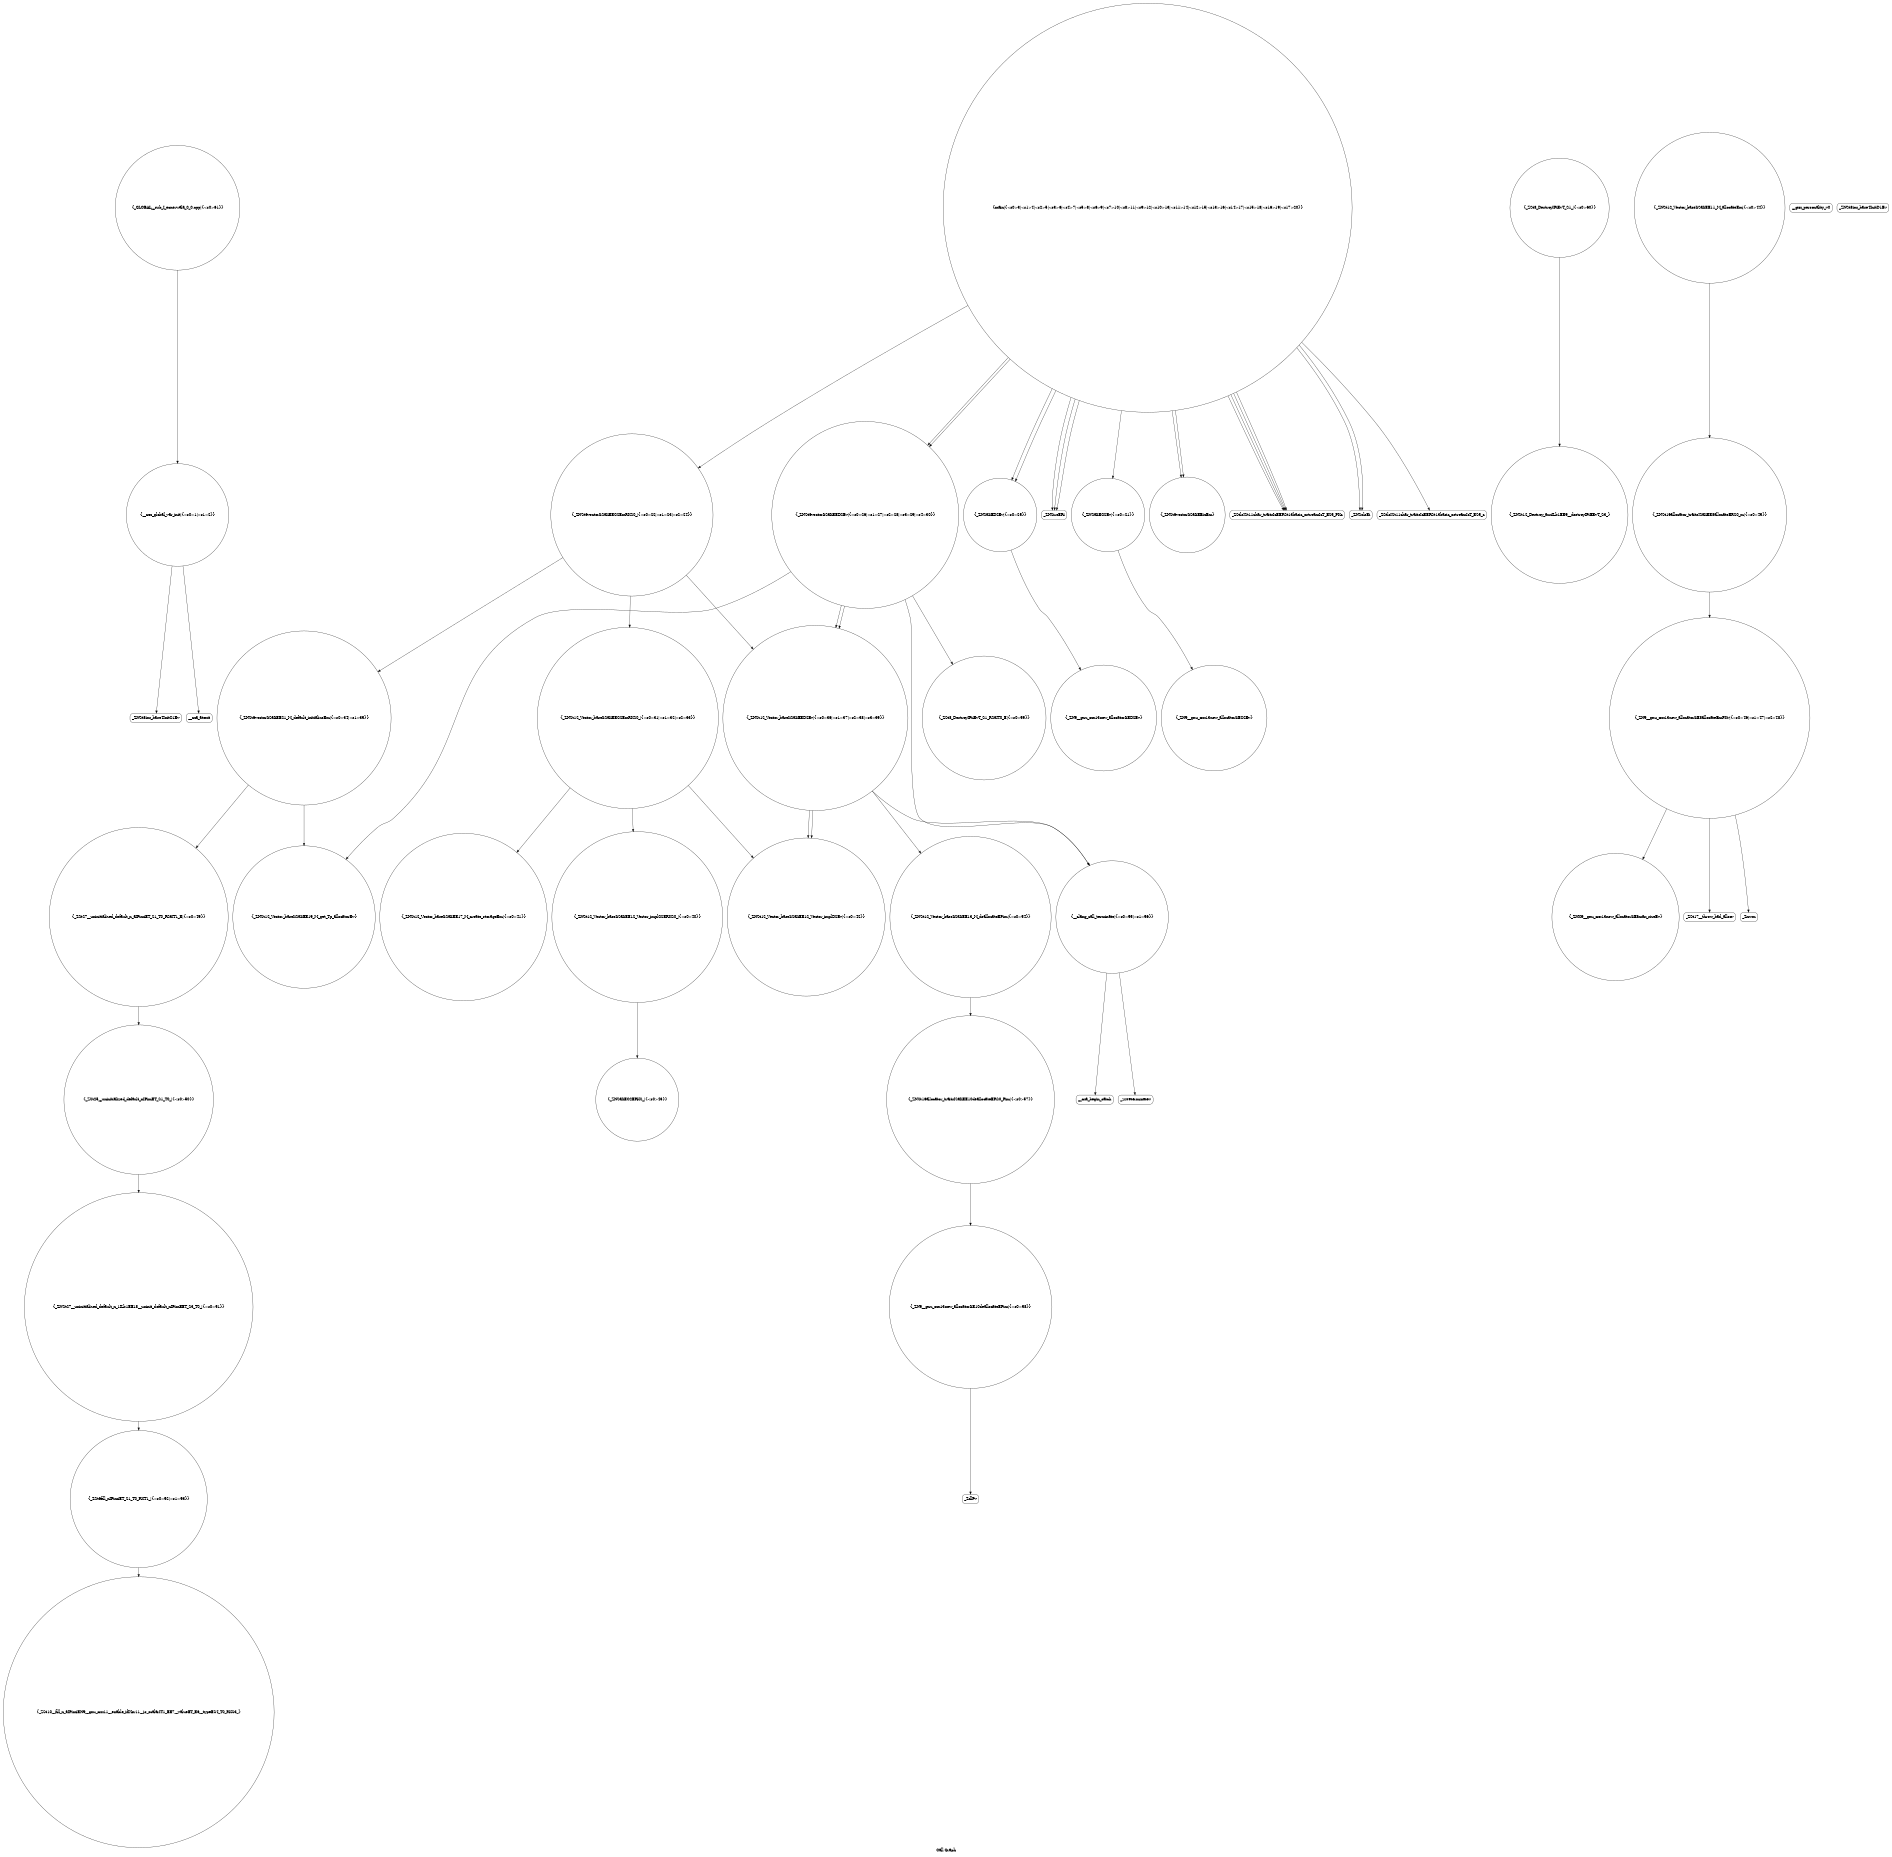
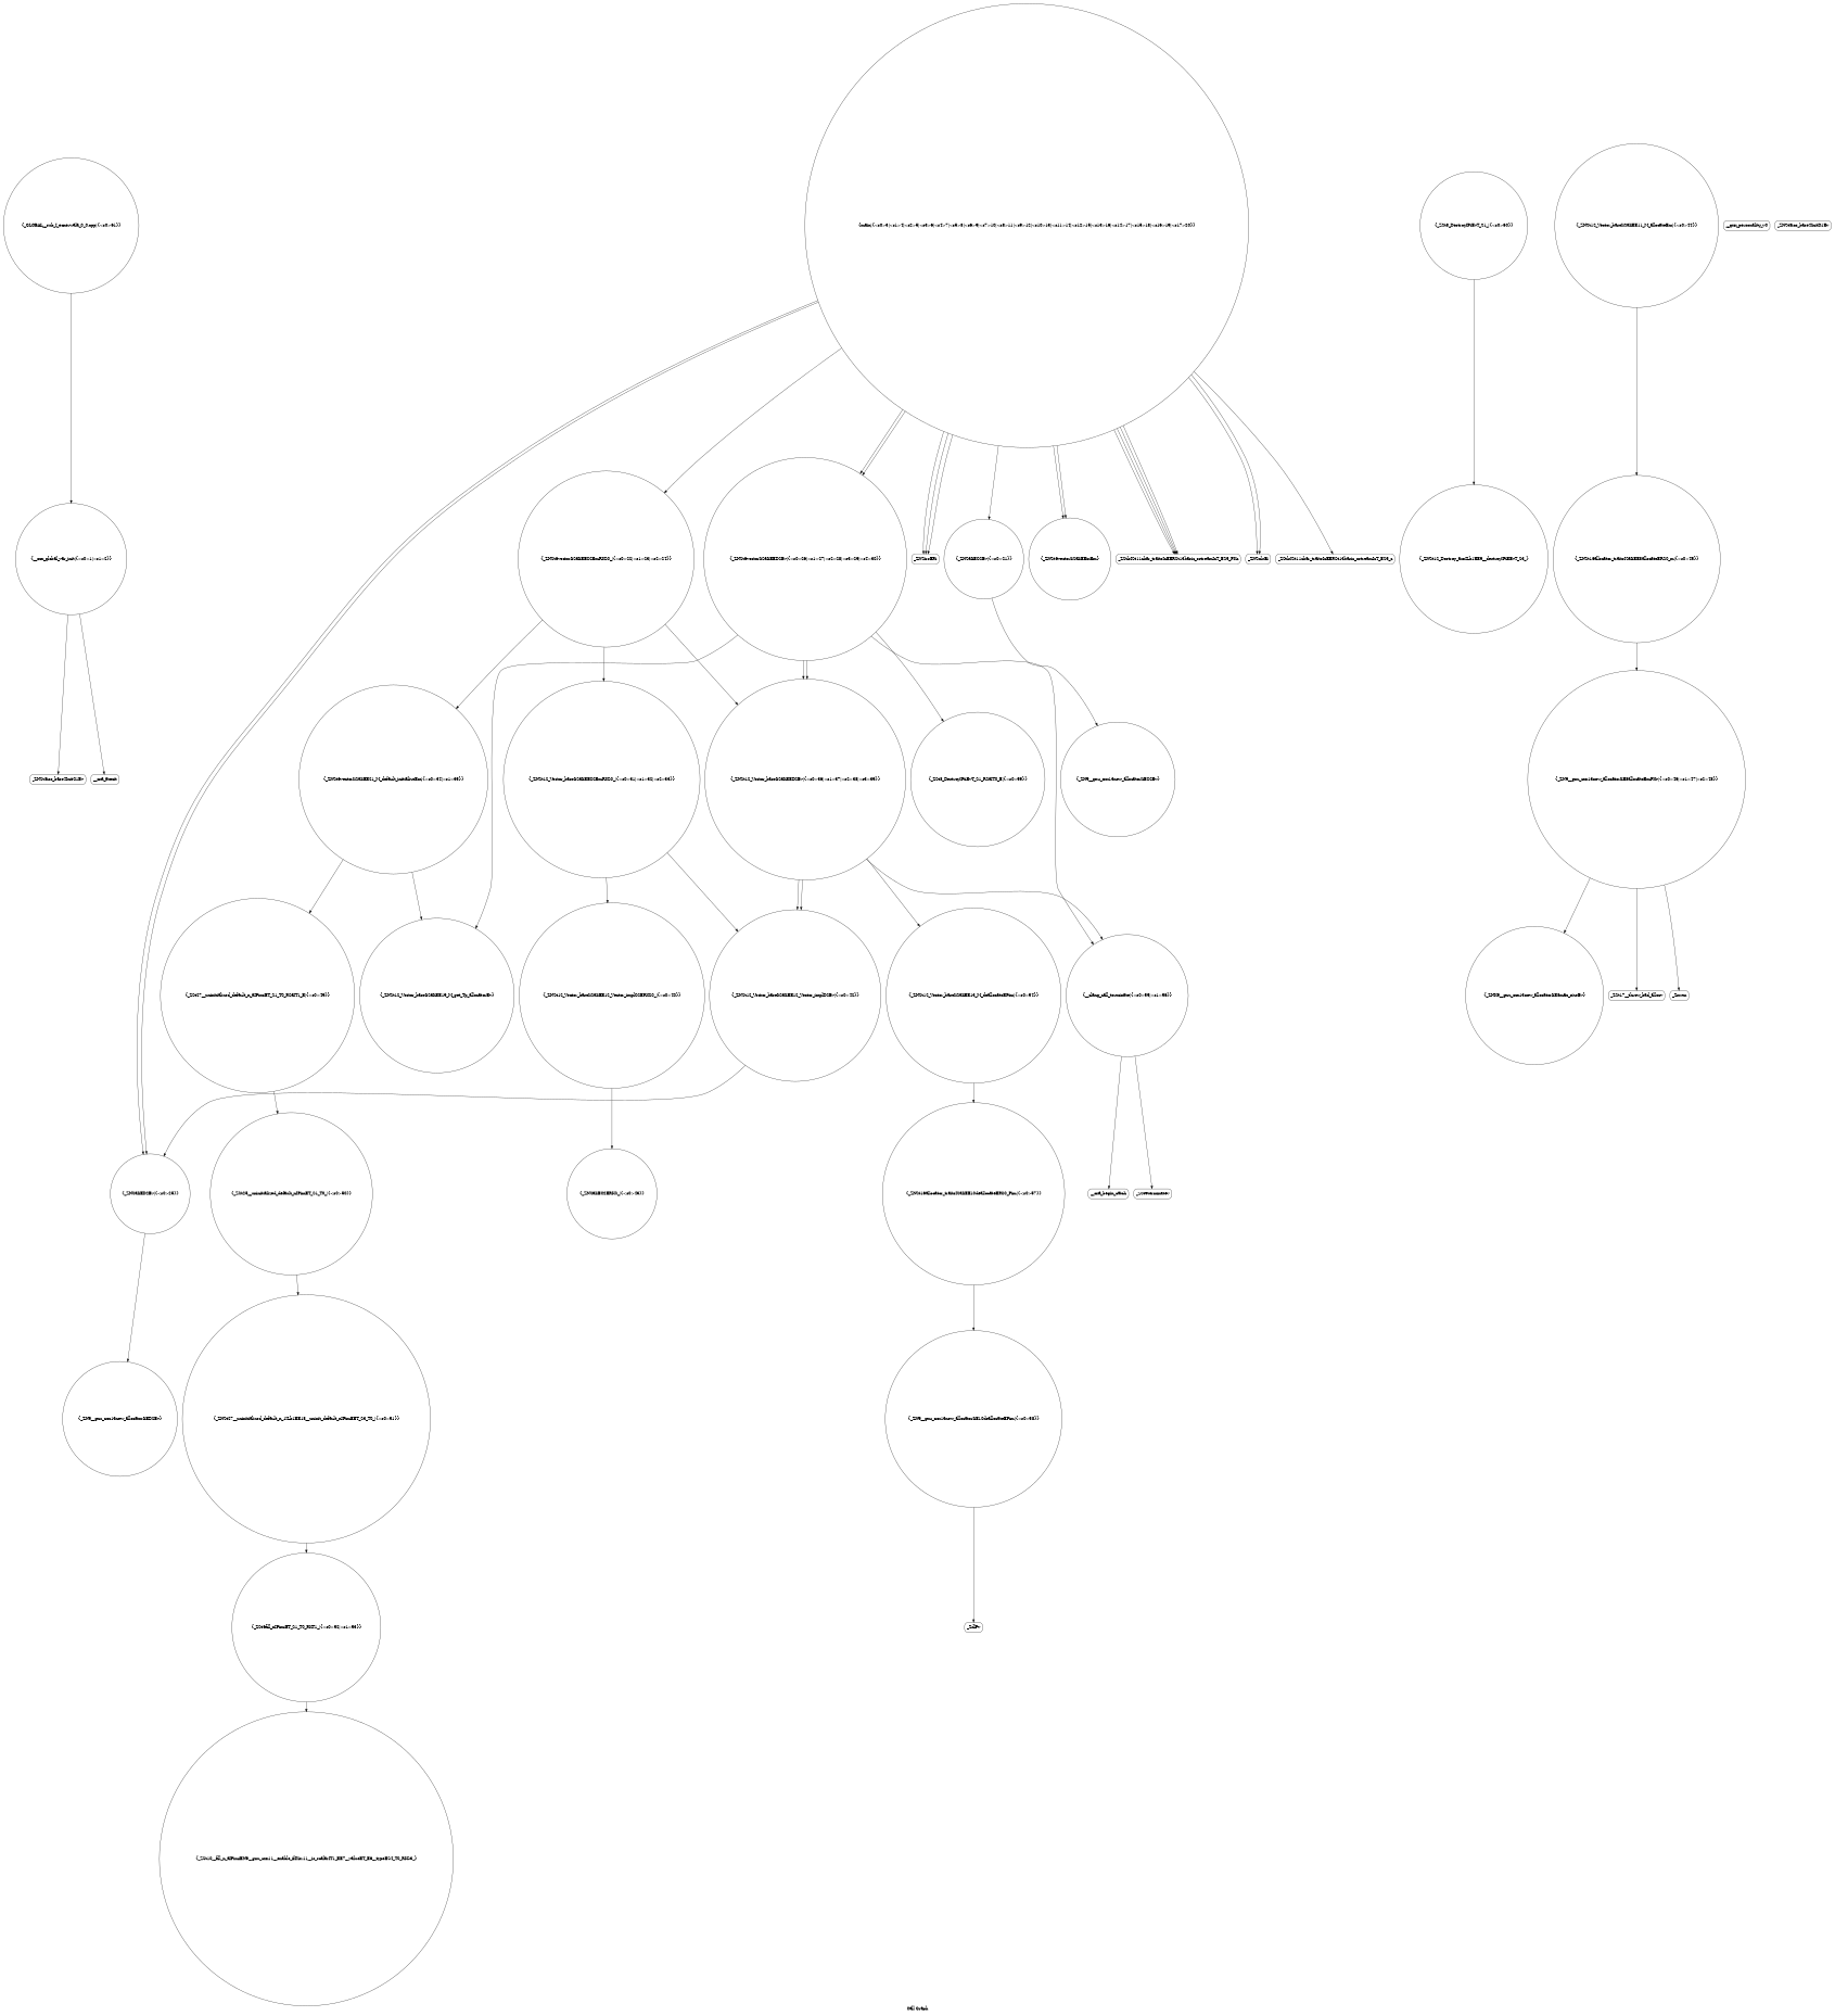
  digraph {
    label="Call Graph"
    node [shape=circle]
    edge [color=black tailport=s0]
    n1 [label="{__cxx_global_var_init|{<s0>1|<s1>2}}"]
    n2 [label="{_ZNSt8ios_base4InitC1Ev}" shape=Mrecord]
    n3 [label="{__cxa_atexit}" shape=Mrecord]
    n4 [label="{_ZSt8_DestroyIPiiEvT_S1_RSaIT0_E|{<s0>59}}"]
    n5 [label="{_ZSt8_DestroyIPiEvT_S1_|{<s0>60}}"]
    n6 [label="{_ZNSt12_Destroy_auxILb1EE9__destroyIPiEEvT_S3_}"]
    n7 [label="{_ZNSt6vectorIiSaIiEEC2EmRKS0_|{<s0>22|<s1>23|<s2>24}}"]
    n8 [label="{_ZNSt12_Vector_baseIiSaIiEEC2EmRKS0_|{<s0>31|<s1>32|<s2>33}}"]
    n9 [label="{_ZNSt6vectorIiSaIiEE21_M_default_initializeEm|{<s0>34|<s1>35}}"]
    n10 [label="{_ZNSt12_Vector_baseIiSaIiEED2Ev|{<s0>36|<s1>37|<s2>38|<s3>39}}"]
-   n11 [label="{_ZNSt12_Vector_baseIiSaIiEE17_M_create_storageEm|{<s0>41}}"]
    n12 [label="{_ZNSt12_Vector_baseIiSaIiEE12_Vector_implD2Ev|{<s0>42}}"]
    n13 [label="{_ZNSt12_Vector_baseIiSaIiEE12_Vector_implC2ERKS0_|{<s0>40}}"]
    n14 [label="{_ZNSt12_Vector_baseIiSaIiEE19_M_get_Tp_allocatorEv}"]
    n15 [label="{_ZSt27__uninitialized_default_n_aIPimiET_S1_T0_RSaIT1_E|{<s0>49}}"]
    n16 [label="{__clang_call_terminate|{<s0>55|<s1>56}}"]
    n17 [label="{_ZNSt12_Vector_baseIiSaIiEE13_M_deallocateEPim|{<s0>54}}"]
    n18 [label="{_ZNSaIiED2Ev|{<s0>25}}"]
    n19 [label="{_ZNSaIiEC2ERKS_|{<s0>43}}"]
    n20 [label="{_ZSt25__uninitialized_default_nIPimET_S1_T0_|{<s0>50}}"]
    n21 [label="{__cxa_begin_catch}" shape=Mrecord]
    n22 [label="{_ZSt9terminatev}" shape=Mrecord]
    n23 [label="{_ZNSt16allocator_traitsISaIiEE10deallocateERS0_Pim|{<s0>57}}"]
    n24 [label="{_ZNSt6vectorIiSaIiEED2Ev|{<s0>26|<s1>27|<s2>28|<s3>29|<s4>30}}"]
    n25 [label="{_ZNSt12_Vector_baseIiSaIiEE11_M_allocateEm|{<s0>44}}"]
    n26 [label="{_ZNSt16allocator_traitsISaIiEE8allocateERS0_m|{<s0>45}}"]
    n27 [label="{_ZN9__gnu_cxx13new_allocatorIiE8allocateEmPKv|{<s0>46|<s1>47|<s2>48}}"]
    n28 [label="{_ZNK9__gnu_cxx13new_allocatorIiE8max_sizeEv}"]
    n29 [label="{_ZSt6fill_nIPimiET_S1_T0_RKT1_|{<s0>52|<s1>53}}"]
    n30 [label="{_ZSt10__fill_n_aIPimiEN9__gnu_cxx11__enable_ifIXsr11__is_scalarIT1_EE7__valueET_E6__typeES4_T0_RKS3_}"]
    n31 [label="{_ZN9__gnu_cxx13new_allocatorIiE10deallocateEPim|{<s0>58}}"]
    n32 [label="{_ZdlPv}" shape=Mrecord]
    n33 [label="{main|{<s0>3|<s1>4|<s2>5|<s3>6|<s4>7|<s5>8|<s6>9|<s7>10|<s8>11|<s9>12|<s10>13|<s11>14|<s12>15|<s13>16|<s14>17|<s15>18|<s16>19|<s17>20}}"]
    n34 [label="{_ZNSirsERi}" shape=Mrecord]
    n35 [label="{_ZNSaIiEC2Ev|{<s0>21}}"]
    n36 [label="{_ZNSt6vectorIiSaIiEEixEm}"]
    n37 [label="{_ZStlsISt11char_traitsIcEERSt13basic_ostreamIcT_ES5_PKc}" shape=Mrecord]
    n38 [label="{_ZNSolsEi}" shape=Mrecord]
    n39 [label="{_ZStlsISt11char_traitsIcEERSt13basic_ostreamIcT_ES5_c}" shape=Mrecord]
    n40 [label="{_ZN9__gnu_cxx13new_allocatorIiEC2Ev}"]
    n41 [label="{_ZN9__gnu_cxx13new_allocatorIiED2Ev}"]
    n42 [label="{_ZNSt27__uninitialized_default_n_1ILb1EE18__uninit_default_nIPimEET_S3_T0_|{<s0>51}}"]
    n43 [label="{_ZSt17__throw_bad_allocv}" shape=Mrecord]
    n44 [label="{_Znwm}" shape=Mrecord]
    n45 [label="{__gxx_personality_v0}" shape=Mrecord]
    n46 [label="{_ZNSt8ios_base4InitD1Ev}" shape=Mrecord]
    n47 [label="{_GLOBAL__sub_I_ecnerwala_0_0.cpp|{<s0>61}}"]
    n1 -> n2
    n1 -> n3 [tailport=s1]
    n5 -> n6
    n7 -> n8
    n7 -> n9 [tailport=s1]
    n7 -> n10 [tailport=s2]
-   n8 -> n11 [tailport=s1]
    n8 -> n12 [tailport=s2]
    n8 -> n13
    n9 -> n14
    n9 -> n15 [tailport=s1]
    n10 -> n12 [tailport=s1]
    n10 -> n12 [tailport=s2]
    n10 -> n16 [tailport=s3]
    n10 -> n17
+   n12 -> n18
    n13 -> n19
    n15 -> n20
    n16 -> n21
    n16 -> n22 [tailport=s1]
    n17 -> n23
    n18 -> n41
    n20 -> n42
    n23 -> n31
    n24 -> n4 [tailport=s1]
    n24 -> n10 [tailport=s2]
    n24 -> n10 [tailport=s3]
    n24 -> n14
    n24 -> n16 [tailport=s4]
    n25 -> n26
    n26 -> n27
    n27 -> n28
    n27 -> n43 [tailport=s1]
    n27 -> n44 [tailport=s2]
    n29 -> n30 [tailport=s1]
    n31 -> n32
    n33 -> n7 [tailport=s2]
    n33 -> n18 [tailport=s3]
    n33 -> n18 [tailport=s7]
    n33 -> n24 [tailport=s8]
    n33 -> n24 [tailport=s17]
    n33 -> n34
    n33 -> n34 [tailport=s4]
    n33 -> n34 [tailport=s5]
    n33 -> n35 [tailport=s1]
    n33 -> n36 [tailport=s6]
    n33 -> n36 [tailport=s9]
    n33 -> n37 [tailport=s10]
    n33 -> n37 [tailport=s12]
    n33 -> n37 [tailport=s13]
    n33 -> n37 [tailport=s14]
    n33 -> n38 [tailport=s11]
    n33 -> n38 [tailport=s15]
    n33 -> n39 [tailport=s16]
    n35 -> n40
    n42 -> n29
    n47 -> n1
  }
